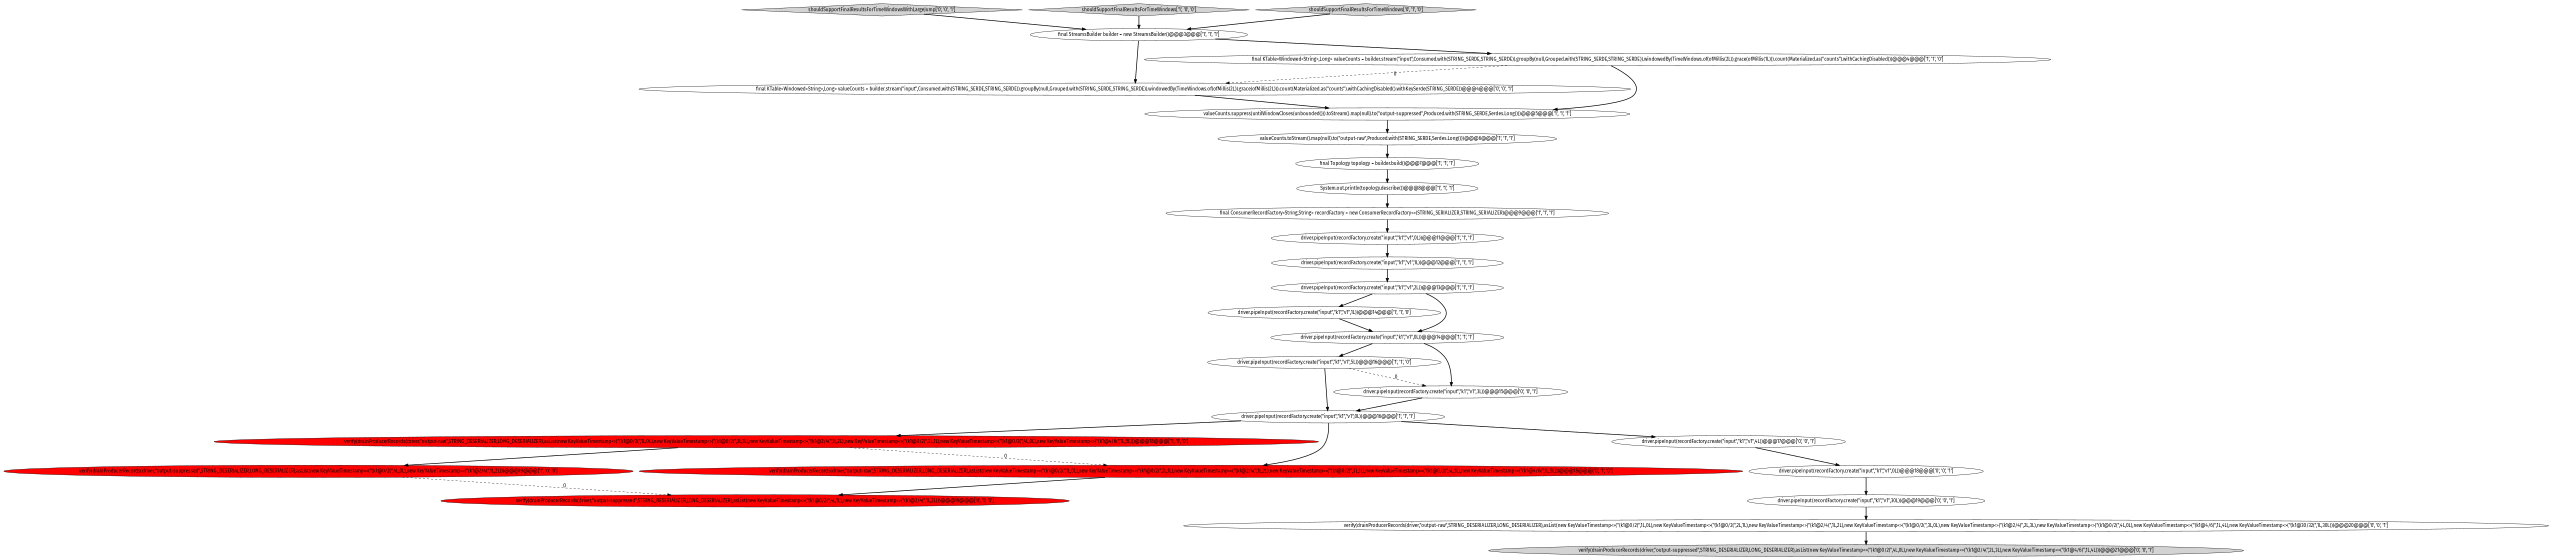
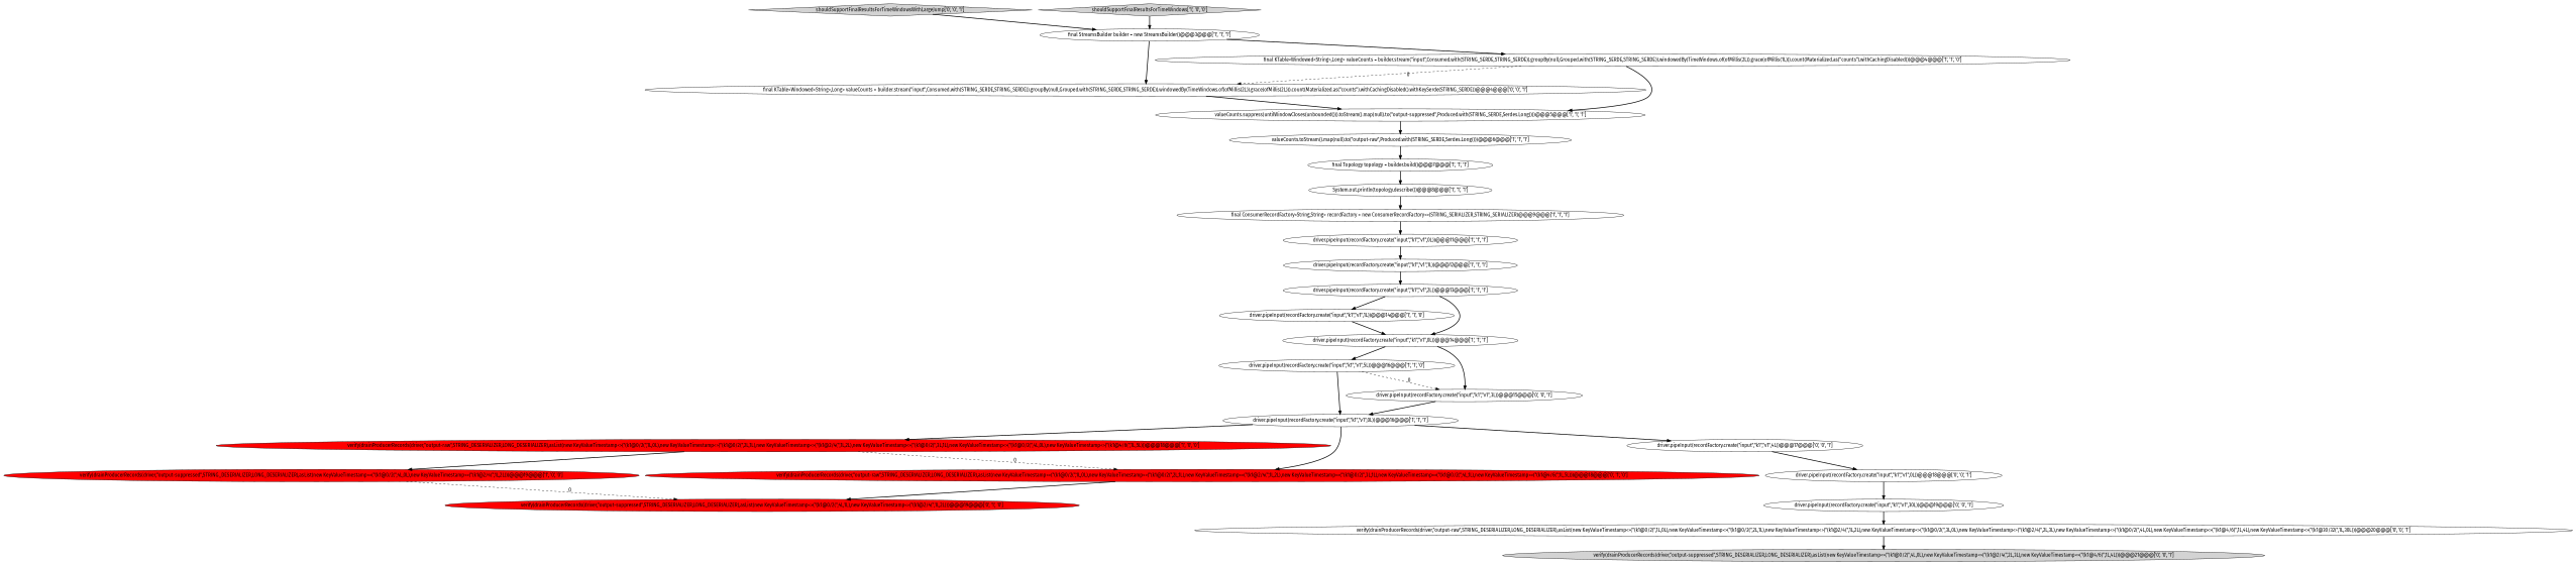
  digraph {
    fontname="Fira Sans"
    node [fillcolor=white shape=ellipse style=filled fontname="Fira Sans"]
    edge [style=bold fontname="Fira Sans"]
    n1 [label="System.out.println(topology.describe())@@@8@@@['1', '1', '1']"]
    n2 [label="final ConsumerRecordFactory<String,String> recordFactory = new ConsumerRecordFactory<>(STRING_SERIALIZER,STRING_SERIALIZER)@@@9@@@['1', '1', '1']"]
    n3 [label="driver.pipeInput(recordFactory.create(\"input\",\"k1\",\"v1\",1L))@@@12@@@['1', '1', '1']"]
    n4 [label="driver.pipeInput(recordFactory.create(\"input\",\"k1\",\"v1\",2L))@@@13@@@['1', '1', '1']"]
    n5 [label="driver.pipeInput(recordFactory.create(\"input\",\"k1\",\"v1\",0L))@@@11@@@['1', '1', '1']"]
    n6 [label="valueCounts.suppress(untilWindowCloses(unbounded())).toStream().map(null).to(\"output-suppressed\",Produced.with(STRING_SERDE,Serdes.Long()))@@@5@@@['1', '1', '1']"]
    n7 [label="valueCounts.toStream().map(null).to(\"output-raw\",Produced.with(STRING_SERDE,Serdes.Long()))@@@6@@@['1', '1', '1']"]
    n8 [fillcolor=lightgray label="shouldSupportFinalResultsForTimeWindowsWithLargeJump['0', '0', '1']" shape=diamond]
    n9 [label="final StreamsBuilder builder = new StreamsBuilder()@@@3@@@['1', '1', '1']"]
    n10 [fillcolor=red label="verify(drainProducerRecords(driver,\"output-raw\",STRING_DESERIALIZER,LONG_DESERIALIZER),asList(new KeyValueTimestamp<>(\"(k1@0/2(\",1L,0L),new KeyValueTimestamp<>(\"(k1@0/2(\",2L,1L),new KeyValueTimestamp<>(\"(k1@2/4(\",1L,2L),new KeyValueTimestamp<>(\"(k1@0/2(\",3L,1L),new KeyValueTimestamp<>(\"(k1@0/2(\",4L,0L),new KeyValueTimestamp<>(\"(k1@4/6(\",1L,5L)))@@@18@@@['1', '0', '0']"]
    n11 [fillcolor=red label="verify(drainProducerRecords(driver,\"output-raw\",STRING_DESERIALIZER,LONG_DESERIALIZER),asList(new KeyValueTimestamp<>(\"(k1@0/2(\",1L,0L),new KeyValueTimestamp<>(\"(k1@0/2(\",2L,1L),new KeyValueTimestamp<>(\"(k1@2/4(\",1L,2L),new KeyValueTimestamp<>(\"(k1@0/2(\",3L,1L),new KeyValueTimestamp<>(\"(k1@0/2(\",4L,1L),new KeyValueTimestamp<>(\"(k1@4/6(\",1L,5L)))@@@18@@@['0', '1', '0']"]
    n12 [fillcolor=red label="verify(drainProducerRecords(driver,\"output-suppressed\",STRING_DESERIALIZER,LONG_DESERIALIZER),asList(new KeyValueTimestamp<>(\"(k1@0/2(\",4L,0L),new KeyValueTimestamp<>(\"(k1@2/4(\",1L,2L)))@@@19@@@['1', '0', '0']"]
    n13 [label="driver.pipeInput(recordFactory.create(\"input\",\"k1\",\"v1\",0L))@@@16@@@['1', '1', '1']"]
    n14 [label="driver.pipeInput(recordFactory.create(\"input\",\"k1\",\"v1\",4L))@@@17@@@['0', '0', '1']"]
    n15 [label="final Topology topology = builder.build()@@@7@@@['1', '1', '1']"]
    n16 [fillcolor=lightgray label="shouldSupportFinalResultsForTimeWindows['1', '0', '0']" shape=diamond]
    n17 [fillcolor=red label="verify(drainProducerRecords(driver,\"output-suppressed\",STRING_DESERIALIZER,LONG_DESERIALIZER),asList(new KeyValueTimestamp<>(\"(k1@0/2(\",4L,1L),new KeyValueTimestamp<>(\"(k1@2/4(\",1L,2L)))@@@19@@@['0', '1', '0']"]
    n18 [label="driver.pipeInput(recordFactory.create(\"input\",\"k1\",\"v1\",1L))@@@14@@@['1', '1', '0']"]
    n19 [label="driver.pipeInput(recordFactory.create(\"input\",\"k1\",\"v1\",0L))@@@14@@@['1', '1', '1']"]
    n20 [label="driver.pipeInput(recordFactory.create(\"input\",\"k1\",\"v1\",30L))@@@19@@@['0', '0', '1']"]
    n21 [label="verify(drainProducerRecords(driver,\"output-raw\",STRING_DESERIALIZER,LONG_DESERIALIZER),asList(new KeyValueTimestamp<>(\"(k1@0/2(\",1L,0L),new KeyValueTimestamp<>(\"(k1@0/2(\",2L,1L),new KeyValueTimestamp<>(\"(k1@2/4(\",1L,2L),new KeyValueTimestamp<>(\"(k1@0/2(\",3L,0L),new KeyValueTimestamp<>(\"(k1@2/4(\",2L,3L),new KeyValueTimestamp<>(\"(k1@0/2(\",4L,0L),new KeyValueTimestamp<>(\"(k1@4/6(\",1L,4L),new KeyValueTimestamp<>(\"(k1@30/32(\",1L,30L)))@@@20@@@['0', '0', '1']"]
    n22 [fillcolor=lightgray label="verify(drainProducerRecords(driver,\"output-suppressed\",STRING_DESERIALIZER,LONG_DESERIALIZER),asList(new KeyValueTimestamp<>(\"(k1@0/2(\",4L,0L),new KeyValueTimestamp<>(\"(k1@2/4(\",2L,3L),new KeyValueTimestamp<>(\"(k1@4/6(\",1L,4L)))@@@21@@@['0', '0', '1']"]
    n23 [label="final KTable<Windowed<String>,Long> valueCounts = builder.stream(\"input\",Consumed.with(STRING_SERDE,STRING_SERDE)).groupBy(null,Grouped.with(STRING_SERDE,STRING_SERDE)).windowedBy(TimeWindows.of(ofMillis(2L)).grace(ofMillis(2L))).count(Materialized.as(\"counts\").withCachingDisabled().withKeySerde(STRING_SERDE))@@@4@@@['0', '0', '1']"]
    n24 [label="driver.pipeInput(recordFactory.create(\"input\",\"k1\",\"v1\",5L))@@@16@@@['1', '1', '0']"]
    n25 [label="driver.pipeInput(recordFactory.create(\"input\",\"k1\",\"v1\",3L))@@@15@@@['0', '0', '1']"]
    n26 [label="driver.pipeInput(recordFactory.create(\"input\",\"k1\",\"v1\",0L))@@@18@@@['0', '0', '1']"]
    n27 [label="final KTable<Windowed<String>,Long> valueCounts = builder.stream(\"input\",Consumed.with(STRING_SERDE,STRING_SERDE)).groupBy(null,Grouped.with(STRING_SERDE,STRING_SERDE)).windowedBy(TimeWindows.of(ofMillis(2L)).grace(ofMillis(1L))).count(Materialized.as(\"counts\").withCachingDisabled())@@@4@@@['1', '1', '0']"]
-   n28 [fillcolor=lightgray label="shouldSupportFinalResultsForTimeWindows['0', '1', '0']" shape=diamond]
    n1 -> n2
    n2 -> n5
    n3 -> n4
    n4 -> n18
    n4 -> n19
    n5 -> n3
    n6 -> n7
    n7 -> n15
    n8 -> n9
    n9 -> n23
    n9 -> n27
    n10 -> n11 [label=0 style=dashed]
    n10 -> n12
    n11 -> n17
    n12 -> n17 [label=0 style=dashed]
    n13 -> n10
    n13 -> n11
    n13 -> n14
    n14 -> n26
    n15 -> n1
    n16 -> n9
    n18 -> n19
    n19 -> n24
    n19 -> n25
    n20 -> n21
    n21 -> n22
    n23 -> n6
    n24 -> n13
    n24 -> n25 [label=0 style=dashed]
    n25 -> n13
    n26 -> n20
    n27 -> n6
    n27 -> n23 [label=0 style=dashed]
-   n28 -> n9
  }
